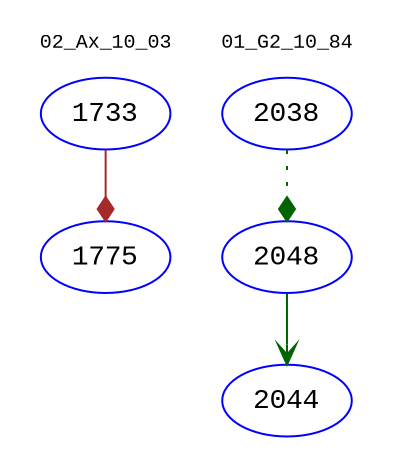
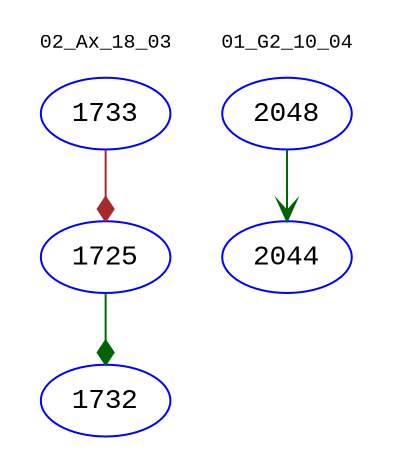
  digraph {
    fontname="Liberation Mono"
    node [color=blue fontname="Liberation Mono"]
    edge [arrowhead=diamond color=darkgreen fontname="Liberation Mono" style=solid]
-   n1 [label=1775]
+   n1 [label=1725]
+   n2 [label=1732]
    n3 [label=1733]
-   n4 [label=2038]
    n5 [label=2044]
    n6 [label=2048]
    subgraph cluster_1 {
      color=white
      fontsize=10
-     label="02_Ax_10_03"
+     label="02_Ax_18_03"
      n1
+     n2
      n3
    }
    subgraph cluster_2 {
      color=white
      fontsize=10
-     label="01_G2_10_84"
-     n4
+     label="01_G2_10_04"
      n5
      n6
    }
+   n1 -> n2
    n3 -> n1 [color=brown]
-   n4 -> n6 [style=dotted]
    n6 -> n5 [arrowhead=vee]
  }
